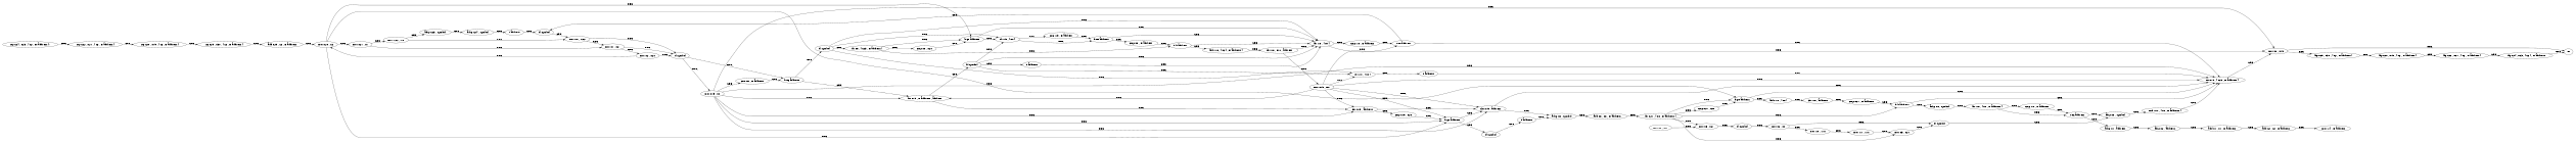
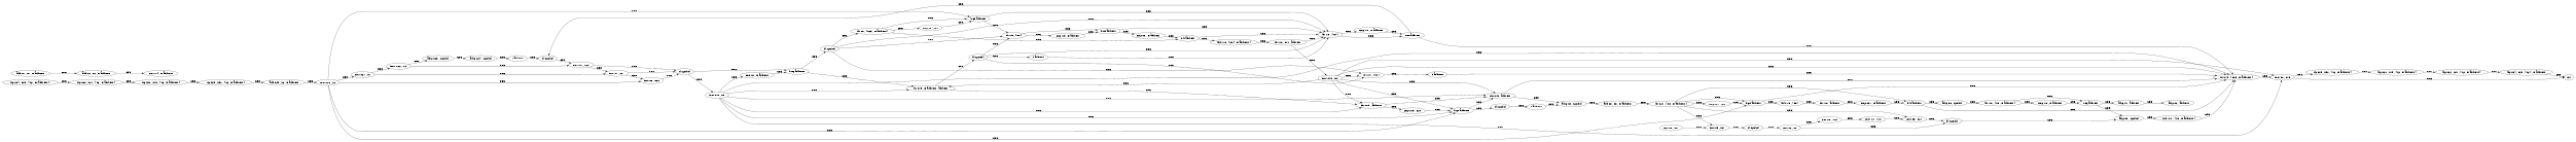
  digraph {
    rankdir=LR
    n1 [label="stp x24 , x23 , [ sp , #- address ]!"]
    n2 [label="stp x22 , x21 , [ sp , # address ]"]
    n3 [label="stp x20 , x19 , [ sp , # address ]"]
    n4 [label="stp x29 , x30 , [ sp , # address ]"]
    n5 [label="add x29 , sp , # address"]
    n6 [label="mov x20 , x2"]
    n7 [label="mov x21 , x1"]
    n8 [label="mov x2 , x20"]
    n9 [label="b.ge address"]
    n10 [label="b.ge address"]
    n11 [label="b.ge address"]
    n12 [label="mov w22 , w0"]
    n13 [label="mov x1 , x21"]
    n14 [label="bl symbol"]
    n15 [label="ldr w8 , [ x0 ]"]
    n16 [label="ldr w9 , [ x0 ]"]
    n17 [label="cbz x19 , address"]
    n18 [label="bl symbol"]
    n19 [label="str x19 , [ x23 , # address ]"]
    n20 [label="ldrb w8 , [ x8 ]"]
    n21 [label="adrp x23 , symbol"]
    n22 [label="mov w0 , w22"]
    n23 [label="adrp x24 , symbol"]
    n24 [label="b address"]
    n25 [label="bl symbol"]
    n26 [label="mov x19 , x0"]
    n27 [label="b.eq address"]
    n28 [label="cmn x0 , # address"]
    n29 [label="tbz x19 , # address , address"]
    n30 [label="cbz x19 , address"]
    n31 [label="mov x0 , x19"]
    n32 [label="bl symbol"]
    n33 [label="bl symbol"]
    n34 [label="cmp x19 , x20"]
    n35 [label="adrp x8 , symbol"]
    n36 [label="ldp x29 , x30 , [ sp , # address ]"]
    n37 [label=ret]
    n38 [label="ldr x8 , [ x23 , # address ]"]
    n39 [label="str wzr , [ x0 ]"]
    n40 [label="cmp x8 , x20"]
    n41 [label="b.lt address"]
    n42 [label="cmp w8 , # address"]
    n43 [label="b.ne address"]
    n44 [label="cmp w9 , # address"]
    n45 [label="b.ne address"]
    n46 [label="b address"]
    n47 [label="b address"]
    n48 [label="ldrb w8 , [ x24 , # address ]"]
    n49 [label="cmp x8 , # address"]
    n50 [label="add x8 , x8 , # address"]
    n51 [label="ldp x20 , x19 , [ sp , # address ]"]
    n52 [label="ldp x22 , x21 , [ sp , # address ]"]
    n53 [label="ldp x24 , x23 , [ sp ] , # address"]
    n54 [label="tbz w8 , # 0 , address"]
    n55 [label="mov x19 , xzr"]
    n56 [label="ldr x21 , [ x8 , # address ]"]
    n57 [label="b address"]
    n58 [label="cmp x21 , x20"]
    n59 [label="b.lt address"]
    n60 [label="mov x3 , x21"]
    n61 [label="mov x3 , x21"]
    n62 [label="adrp x8 , symbol"]
    n63 [label="bl symbol"]
    n64 [label="bl symbol"]
    n65 [label="cbz w8 , address"]
    n66 [label="cmp x21 , # address"]
    n67 [label="ldr w8 , [ x8 , # address ]"]
    n68 [label="cmp w8 , # address"]
    n69 [label="b.eq address"]
    n70 [label="adrp x8 , symbol"]
    n71 [label="adrp x1 , address"]
    n72 [label="strb wzr , [ x8 , # address ]"]
    n73 [label="adrp x2 , address"]
    n74 [label="add x1 , x1 , # address"]
    n75 [label="add x2 , x2 , # address"]
    n76 [label="mov w4 , # address"]
    n77 [label="mov x0 , xzr"]
    n78 [label="mov x2 , x0"]
    n79 [label="mov w0 , wzr"]
    n80 [label="mov w1 , wzr"]
    n1 -> n2 [label=CFG]
    n2 -> n3 [label=CFG]
    n3 -> n4 [label=CFG]
    n4 -> n5 [label=CFG]
    n5 -> n6 [label=CFG]
    n6 -> n7 [label=CFG]
-   n8 -> n6 [label=DFG]
+   n6 -> n8 [label=DFG]
    n6 -> n9 [label=DFG]
    n6 -> n10 [label=DFG]
    n6 -> n11 [label=DFG]
    n7 -> n12 [label=CFG]
    n7 -> n13 [label=DFG]
    n8 -> n14 [label=DFG]
    n9 -> n15 [label=CFG]
    n9 -> n16 [label=CFG]
    n10 -> n17 [label=CFG]
    n10 -> n18 [label=CFG]
    n11 -> n19 [label=CFG]
    n11 -> n20 [label=CFG]
    n12 -> n21 [label=CFG]
    n12 -> n22 [label=DFG]
    n13 -> n8 [label=CFG]
    n13 -> n14 [label=DFG]
    n14 -> n26 [label=DFG]
    n14 -> n27 [label=DFG]
    n15 -> n42 [label=CFG]
    n15 -> n43 [label=DFG]
    n16 -> n44 [label=CFG]
    n16 -> n45 [label=DFG]
    n17 -> n19 [label=CFG]
    n17 -> n35 [label=CFG]
    n18 -> n57 [label=CFG]
    n19 -> n31 [label=CFG]
    n20 -> n65 [label=DFG]
    n21 -> n23 [label=CFG]
    n22 -> n13 [label=CFG]
    n22 -> n14 [label=DFG]
    n23 -> n24 [label=CFG]
    n24 -> n25 [label=CFG]
    n25 -> n22 [label=CFG]
    n26 -> n10 [label=DFG]
    n26 -> n17 [label=DFG]
    n26 -> n19 [label=DFG]
    n26 -> n28 [label=CFG]
    n26 -> n29 [label=DFG]
    n26 -> n30 [label=DFG]
    n26 -> n31 [label=DFG]
    n27 -> n29 [label=CFG]
    n27 -> n32 [label=CFG]
    n28 -> n27 [label=CFG]
    n29 -> n30 [label=CFG]
    n29 -> n33 [label=CFG]
    n30 -> n17 [label=CFG]
    n30 -> n34 [label=CFG]
    n31 -> n36 [label=CFG]
    n31 -> n37 [label=DFG]
    n32 -> n15 [label=DFG]
    n32 -> n16 [label=DFG]
    n32 -> n38 [label=CFG]
    n32 -> n39 [label=DFG]
    n33 -> n15 [label=DFG]
    n33 -> n16 [label=DFG]
    n33 -> n39 [label=DFG]
    n33 -> n47 [label=CFG]
    n34 -> n10 [label=CFG]
    n35 -> n50 [label=CFG]
    n36 -> n51 [label=CFG]
    n38 -> n9 [label=DFG]
    n38 -> n40 [label=CFG]
    n38 -> n41 [label=DFG]
    n39 -> n46 [label=CFG]
    n40 -> n9 [label=CFG]
    n41 -> n15 [label=CFG]
    n41 -> n48 [label=CFG]
    n42 -> n43 [label=CFG]
    n43 -> n19 [label=CFG]
    n43 -> n25 [label=CFG]
    n44 -> n45 [label=CFG]
    n45 -> n15 [label=CFG]
    n45 -> n49 [label=CFG]
    n46 -> n19 [label=CFG]
    n47 -> n15 [label=CFG]
    n48 -> n54 [label=DFG]
    n49 -> n41 [label=CFG]
    n50 -> n56 [label=CFG]
    n51 -> n52 [label=CFG]
    n52 -> n53 [label=CFG]
    n53 -> n37 [label=CFG]
    n54 -> n15 [label=CFG]
    n54 -> n55 [label=CFG]
    n55 -> n10 [label=DFG]
    n55 -> n17 [label=DFG]
    n55 -> n19 [label=DFG]
    n55 -> n29 [label=DFG]
    n55 -> n30 [label=DFG]
    n55 -> n31 [label=DFG]
    n55 -> n39 [label=CFG]
    n56 -> n11 [label=DFG]
    n56 -> n58 [label=CFG]
    n56 -> n59 [label=DFG]
    n56 -> n60 [label=DFG]
    n56 -> n61 [label=DFG]
    n57 -> n35 [label=CFG]
    n58 -> n11 [label=CFG]
    n59 -> n19 [label=CFG]
    n59 -> n62 [label=CFG]
    n60 -> n63 [label=DFG]
    n61 -> n64 [label=CFG]
    n62 -> n67 [label=CFG]
    n63 -> n78 [label=DFG]
    n64 -> n70 [label=CFG]
    n65 -> n66 [label=CFG]
    n66 -> n59 [label=CFG]
    n67 -> n68 [label=CFG]
    n67 -> n69 [label=DFG]
    n68 -> n69 [label=CFG]
    n69 -> n70 [label=CFG]
    n69 -> n71 [label=CFG]
    n70 -> n72 [label=CFG]
    n71 -> n73 [label=CFG]
    n72 -> n19 [label=CFG]
-   n73 -> n74 [label=CFG]
    n74 -> n75 [label=CFG]
    n75 -> n76 [label=CFG]
    n77 -> n60 [label=CFG]
    n78 -> n64 [label=DFG]
    n78 -> n79 [label=CFG]
    n79 -> n80 [label=CFG]
    n80 -> n61 [label=CFG]
  }
